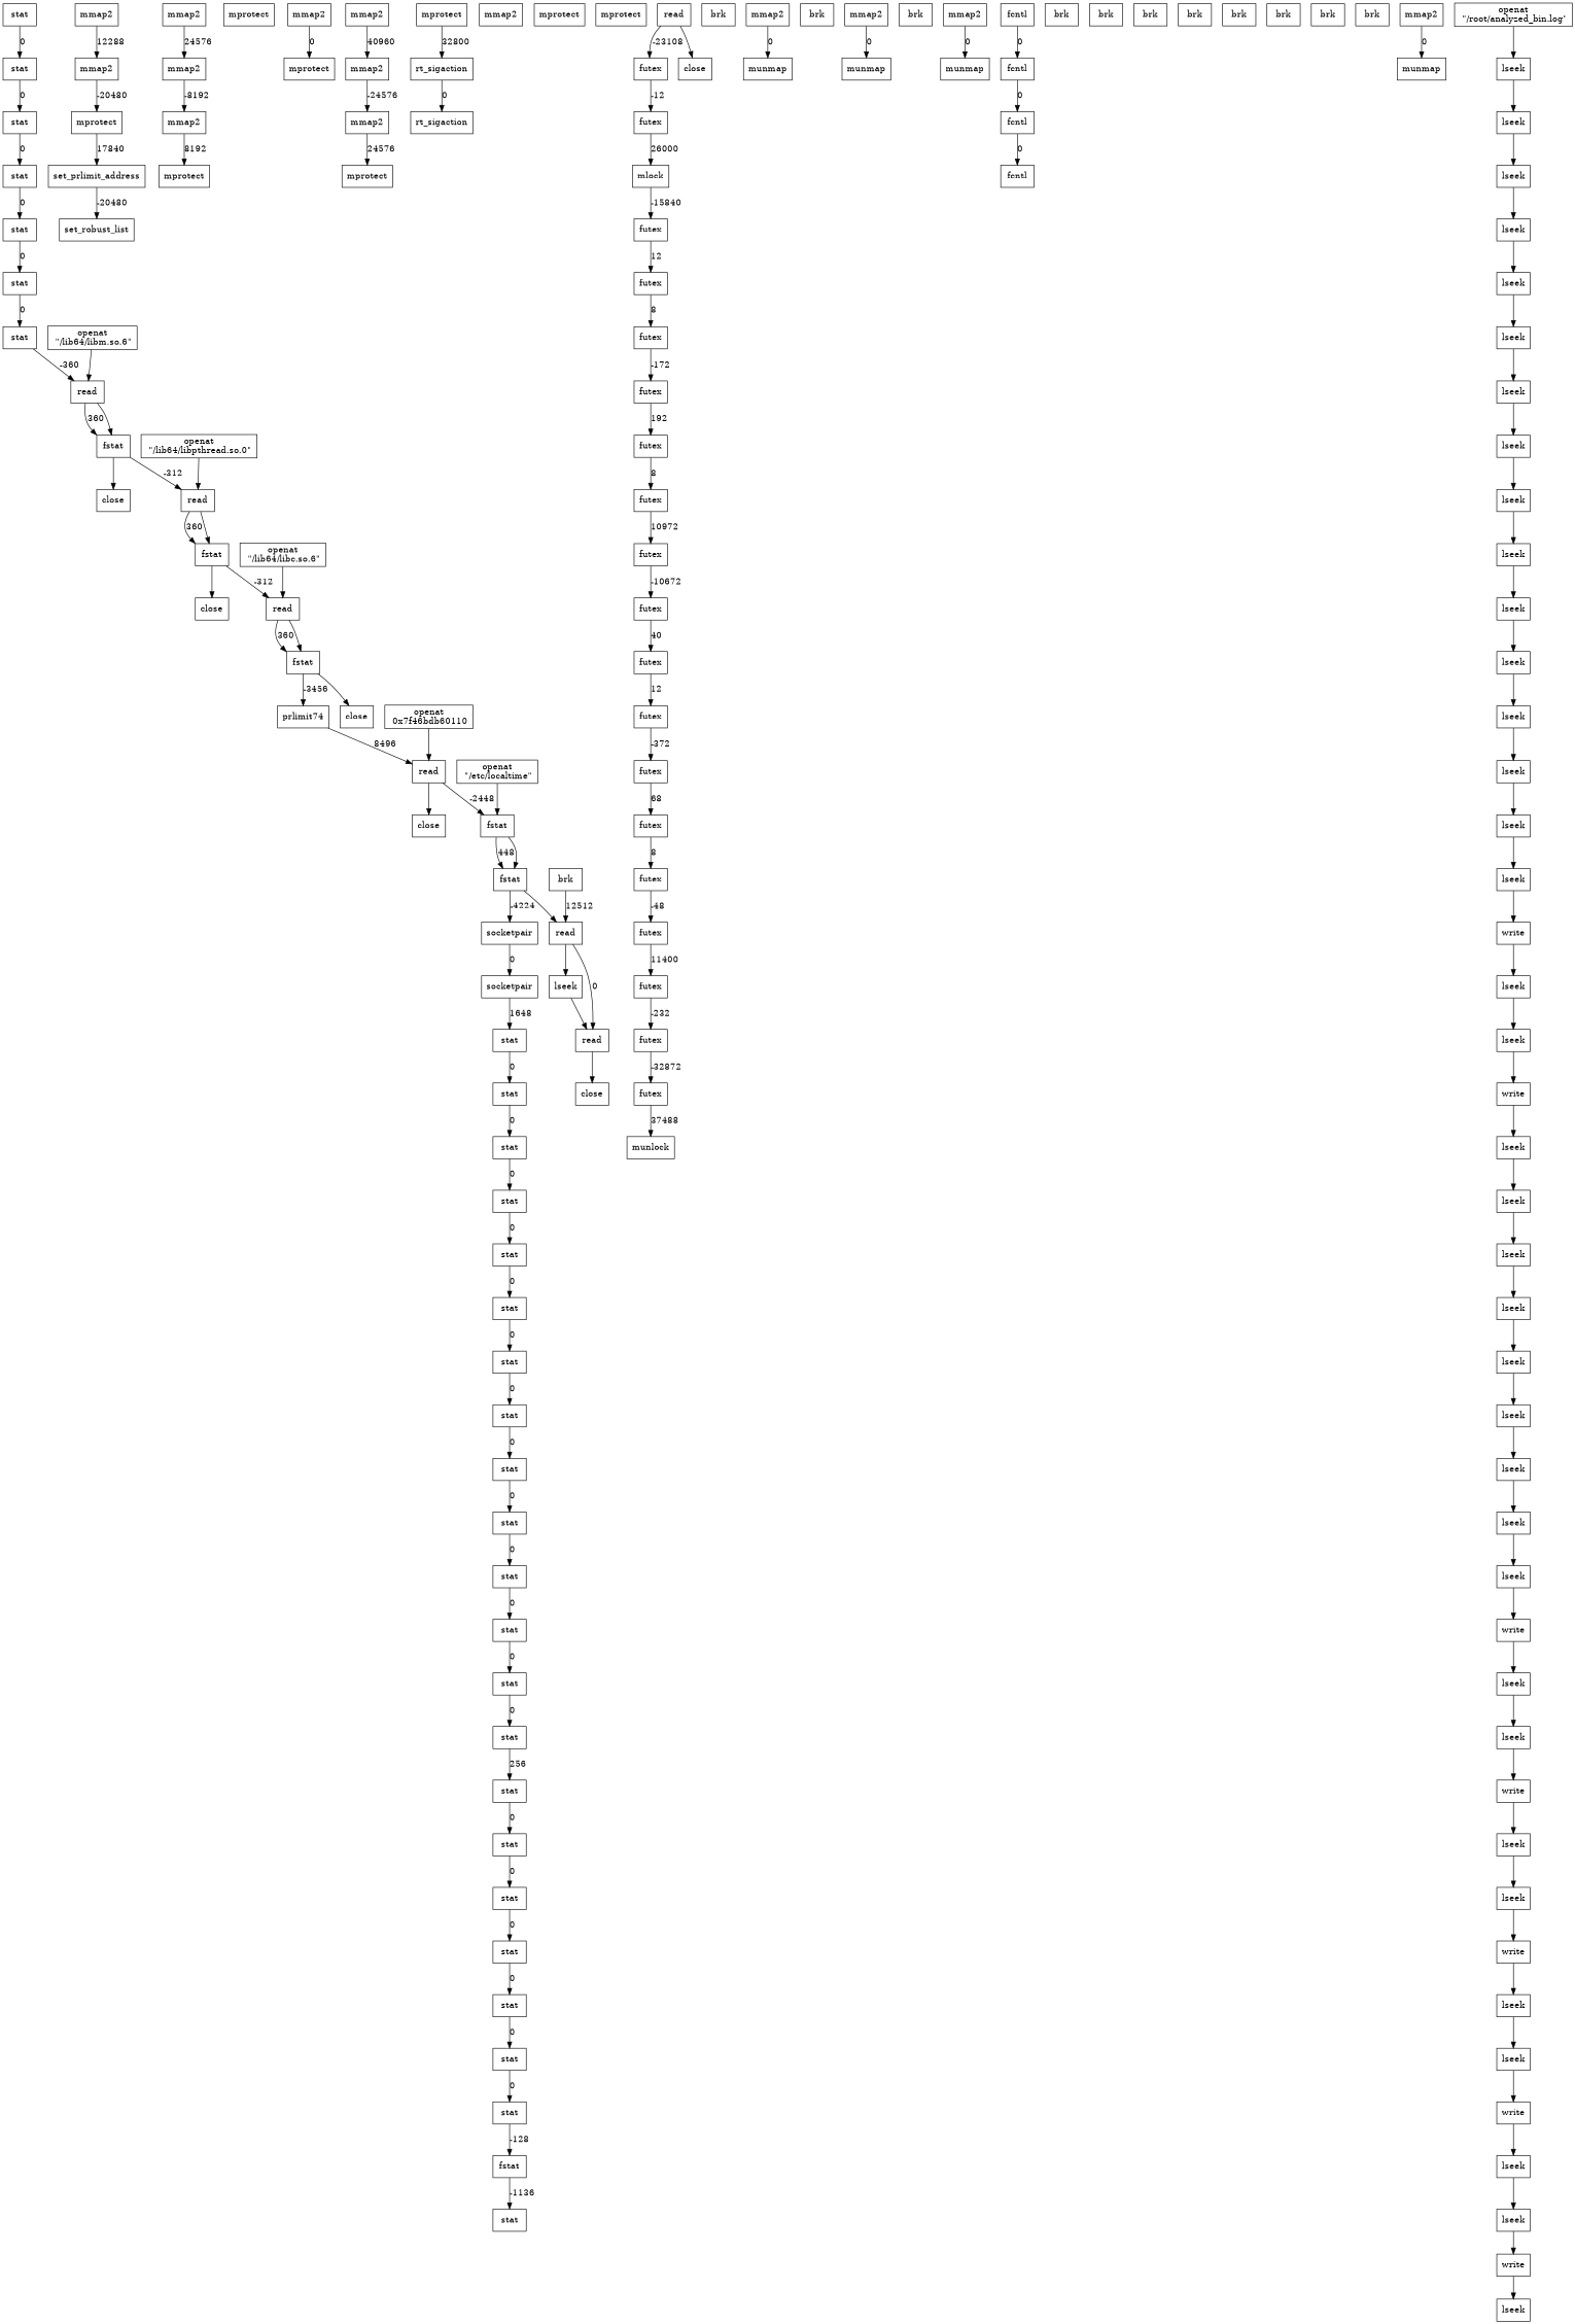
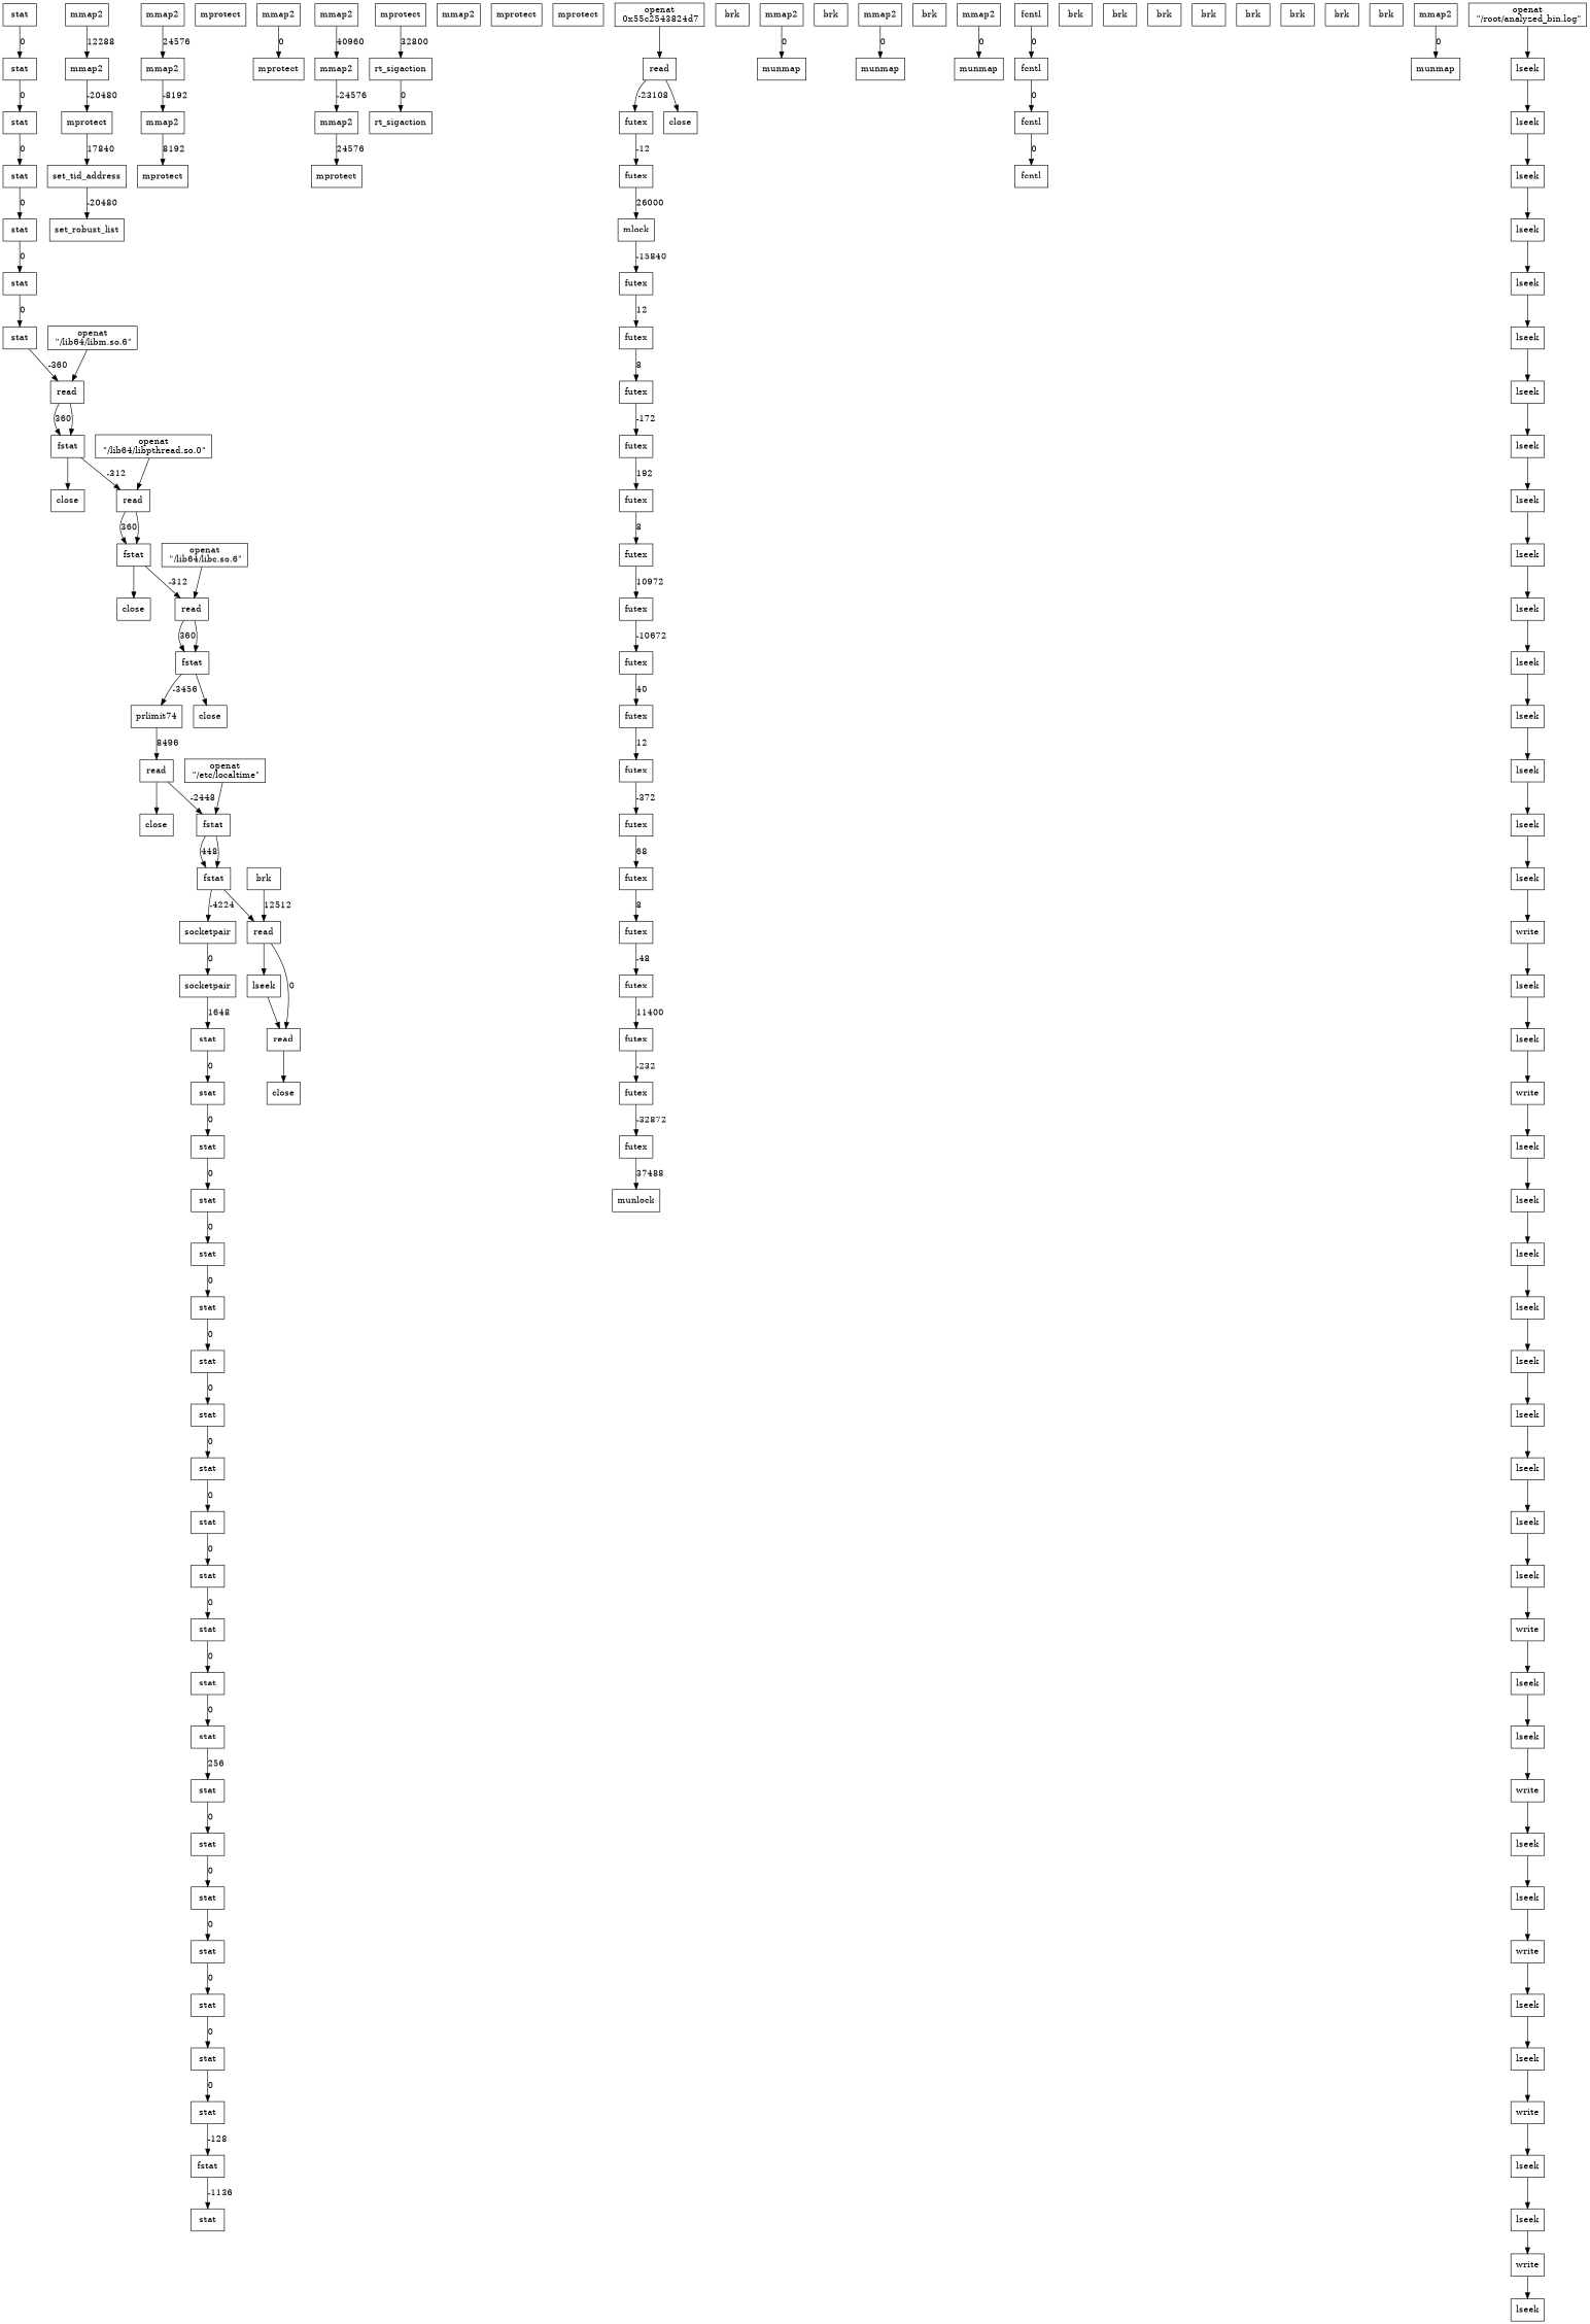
  digraph {
    node [shape=box]
    n1 [label=stat]
    n2 [label=stat]
    n3 [label=stat]
    n4 [label=stat]
    n5 [label=stat]
    n6 [label=stat]
    n7 [label=stat]
    n8 [label=read]
    n9 [label=fstat]
    n10 [label=read]
    n11 [label=close]
    n12 [label=fstat]
    n13 [label=read]
    n14 [label=close]
    n15 [label=fstat]
    n16 [label=prlimit74]
    n17 [label=close]
    n18 [label=read]
    n19 [label=fstat]
    n20 [label=close]
    n21 [label=fstat]
    n22 [label=socketpair]
    n23 [label=read]
    n24 [label=socketpair]
    n25 [label=read]
    n26 [label=lseek]
    n27 [label=stat]
    n28 [label=stat]
    n29 [label=stat]
    n30 [label=stat]
    n31 [label=stat]
    n32 [label=stat]
    n33 [label=stat]
    n34 [label=stat]
    n35 [label=stat]
    n36 [label=stat]
    n37 [label=stat]
    n38 [label=stat]
    n39 [label=stat]
    n40 [label=stat]
    n41 [label=stat]
    n42 [label=stat]
    n43 [label=stat]
    n44 [label=stat]
    n45 [label=stat]
    n46 [label=stat]
    n47 [label=stat]
    n48 [label=fstat]
    n49 [label=stat]
    n50 [label=mmap2]
    n51 [label=mmap2]
    n52 [label=mprotect]
-   n53 [label=set_prlimit_address]
+   n53 [label=set_tid_address]
    n54 [label=set_robust_list]
    n55 [label=mmap2]
    n56 [label=mmap2]
    n57 [label=mmap2]
    n58 [label=mprotect]
    n59 [label=mprotect]
    n60 [label=mmap2]
    n61 [label=mprotect]
    n62 [label=mmap2]
    n63 [label=mmap2]
    n64 [label=mmap2]
    n65 [label=mprotect]
    n66 [label=mprotect]
    n67 [label=rt_sigaction]
    n68 [label=rt_sigaction]
    n69 [label=mmap2]
    n70 [label=mprotect]
    n71 [label=mprotect]
+   n72 [label="openat\n 0x55c2543824d7"]
    n73 [label=read]
    n74 [label=futex]
    n75 [label=close]
    n76 [label=futex]
    n77 [label=mlock]
    n78 [label=futex]
    n79 [label=futex]
    n80 [label=futex]
    n81 [label=futex]
    n82 [label=futex]
    n83 [label=futex]
    n84 [label=futex]
    n85 [label=futex]
    n86 [label=futex]
    n87 [label=futex]
    n88 [label=futex]
    n89 [label=futex]
    n90 [label=futex]
    n91 [label=futex]
    n92 [label=futex]
    n93 [label=futex]
    n94 [label=futex]
    n95 [label=munlock]
    n96 [label=brk]
-   n97 [label="openat\n 0x7f46bdb60110"]
    n98 [label=mmap2]
    n99 [label=munmap]
    n100 [label=brk]
    n101 [label=mmap2]
    n102 [label=munmap]
    n103 [label=brk]
    n104 [label=close]
    n105 [label=brk]
    n106 [label=mmap2]
    n107 [label=munmap]
    n108 [label=fcntl]
    n109 [label=fcntl]
    n110 [label=fcntl]
    n111 [label=fcntl]
    n112 [label=brk]
    n113 [label=brk]
    n114 [label=brk]
    n115 [label=brk]
    n116 [label=brk]
    n117 [label=brk]
    n118 [label=brk]
    n119 [label=brk]
    n120 [label=mmap2]
    n121 [label=munmap]
    n122 [label="openat\n \"/lib64/libm.so.6\""]
    n123 [label="openat\n \"/lib64/libpthread.so.0\""]
    n124 [label="openat\n \"/lib64/libc.so.6\""]
    n125 [label="openat\n \"/etc/localtime\""]
    n126 [label="openat\n \"/root/analyzed_bin.log\""]
    n127 [label=lseek]
    n128 [label=lseek]
    n129 [label=lseek]
    n130 [label=lseek]
    n131 [label=lseek]
    n132 [label=lseek]
    n133 [label=lseek]
    n134 [label=lseek]
    n135 [label=lseek]
    n136 [label=lseek]
    n137 [label=lseek]
    n138 [label=lseek]
    n139 [label=lseek]
    n140 [label=lseek]
    n141 [label=lseek]
    n142 [label=lseek]
    n143 [label=write]
    n144 [label=lseek]
    n145 [label=lseek]
    n146 [label=write]
    n147 [label=lseek]
    n148 [label=lseek]
    n149 [label=lseek]
    n150 [label=lseek]
    n151 [label=lseek]
    n152 [label=lseek]
    n153 [label=lseek]
    n154 [label=lseek]
    n155 [label=lseek]
    n156 [label=write]
    n157 [label=lseek]
    n158 [label=lseek]
    n159 [label=write]
    n160 [label=lseek]
    n161 [label=lseek]
    n162 [label=write]
    n163 [label=lseek]
    n164 [label=lseek]
    n165 [label=write]
    n166 [label=lseek]
    n167 [label=lseek]
    n168 [label=write]
    n169 [label=lseek]
    n1 -> n2 [label=0]
    n2 -> n3 [label=0]
    n3 -> n4 [label=0]
    n4 -> n5 [label=0]
    n5 -> n6 [label=0]
    n6 -> n7 [label=0]
    n7 -> n8 [label=-360]
    n8 -> n9 [label=360]
    n8 -> n9
    n9 -> n10 [label=-312]
    n9 -> n11
    n10 -> n12 [label=360]
    n10 -> n12
    n12 -> n13 [label=-312]
    n12 -> n14
    n13 -> n15 [label=360]
    n13 -> n15
    n15 -> n16 [label=-3456]
    n15 -> n17
    n16 -> n18 [label=8496]
    n18 -> n19 [label=-2448]
    n18 -> n20
    n19 -> n21 [label=448]
    n19 -> n21
    n21 -> n22 [label=-4224]
    n21 -> n23
    n22 -> n24 [label=0]
    n23 -> n25 [label=0]
    n23 -> n26
    n24 -> n27 [label=1648]
    n25 -> n104
    n26 -> n25
    n27 -> n28 [label=0]
    n28 -> n29 [label=0]
    n29 -> n30 [label=0]
    n30 -> n31 [label=0]
    n31 -> n32 [label=0]
    n32 -> n33 [label=0]
    n33 -> n34 [label=0]
    n34 -> n35 [label=0]
    n35 -> n36 [label=0]
    n36 -> n37 [label=0]
    n37 -> n38 [label=0]
    n38 -> n39 [label=0]
    n39 -> n40 [label=0]
    n40 -> n41 [label=256]
    n41 -> n42 [label=0]
    n42 -> n43 [label=0]
    n43 -> n44 [label=0]
    n44 -> n45 [label=0]
    n45 -> n46 [label=0]
    n46 -> n47 [label=0]
    n47 -> n48 [label=-128]
    n48 -> n49 [label=-1136]
    n50 -> n51 [label=12288]
    n51 -> n52 [label=-20480]
    n52 -> n53 [label=17840]
    n53 -> n54 [label=-20480]
    n55 -> n56 [label=24576]
    n56 -> n57 [label=-8192]
    n57 -> n58 [label=8192]
    n60 -> n61 [label=0]
    n62 -> n63 [label=40960]
    n63 -> n64 [label=-24576]
    n64 -> n65 [label=24576]
    n66 -> n67 [label=32800]
    n67 -> n68 [label=0]
+   n72 -> n73
    n73 -> n74 [label=-23108]
    n73 -> n75
    n74 -> n76 [label=-12]
    n76 -> n77 [label=26000]
    n77 -> n78 [label=-15840]
    n78 -> n79 [label=12]
    n79 -> n80 [label=8]
    n80 -> n81 [label=-172]
    n81 -> n82 [label=192]
    n82 -> n83 [label=8]
    n83 -> n84 [label=10972]
    n84 -> n85 [label=-10672]
    n85 -> n86 [label=40]
    n86 -> n87 [label=12]
    n87 -> n88 [label=-372]
    n88 -> n89 [label=68]
    n89 -> n90 [label=8]
    n90 -> n91 [label=-48]
    n91 -> n92 [label=11400]
    n92 -> n93 [label=-232]
    n93 -> n94 [label=-32872]
    n94 -> n95 [label=37488]
-   n97 -> n18
    n98 -> n99 [label=0]
    n101 -> n102 [label=0]
    n103 -> n23 [label=12512]
    n106 -> n107 [label=0]
    n108 -> n109 [label=0]
    n109 -> n110 [label=0]
    n110 -> n111 [label=0]
    n120 -> n121 [label=0]
    n122 -> n8
    n123 -> n10
    n124 -> n13
    n125 -> n19
    n126 -> n127
    n127 -> n128
    n128 -> n129
    n129 -> n130
    n130 -> n131
    n131 -> n132
    n132 -> n133
    n133 -> n134
    n134 -> n135
    n135 -> n136
    n136 -> n137
    n137 -> n138
    n138 -> n139
    n139 -> n140
    n140 -> n141
    n141 -> n142
    n142 -> n143
    n143 -> n144
    n144 -> n145
    n145 -> n146
    n146 -> n147
    n147 -> n148
    n148 -> n149
    n149 -> n150
    n150 -> n151
    n151 -> n152
    n152 -> n153
    n153 -> n154
    n154 -> n155
    n155 -> n156
    n156 -> n157
    n157 -> n158
    n158 -> n159
    n159 -> n160
    n160 -> n161
    n161 -> n162
    n162 -> n163
    n163 -> n164
    n164 -> n165
    n165 -> n166
    n166 -> n167
    n167 -> n168
    n168 -> n169
  }
